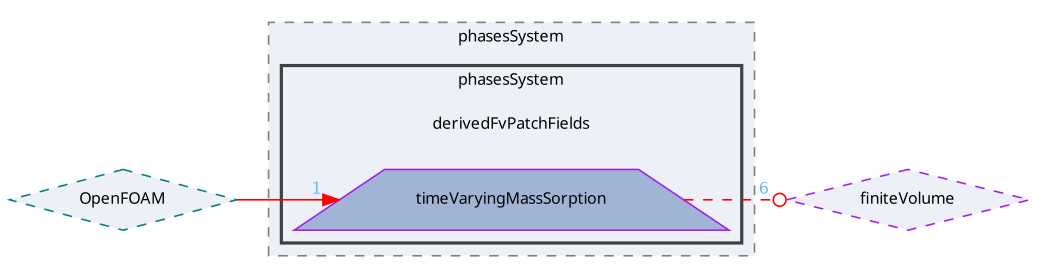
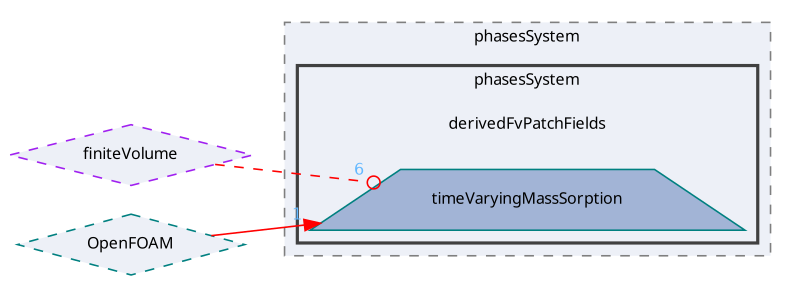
  digraph {
    compound=true
    fontname="Noto Sans"
    rankdir=LR
    node [color=teal fontname="Noto Sans" fontsize=10 shape=diamond fillcolor="#edf0f7" style="filled,dashed"]
    edge [color=red fontcolor=steelblue1 fontname="Noto Sans" fontsize=10 labeldistance=1.5 labelfontname=Helvetica labelfontsize=10]
    n1 [height=0.2 label=derivedFvPatchFields shape=plaintext width=0.4 fillcolor="" style=""]
-   n2 [color=purple fillcolor="#a2b4d6" height=0.2 label=timeVaryingMassSorption shape=trapezium style=filled width=0.4]
+   n2 [fillcolor="#a2b4d6" height=0.2 label=timeVaryingMassSorption shape=trapezium style=filled width=0.4]
    n3 [color=purple height=0.2 label=finiteVolume width=0.4]
    n4 [height=0.2 label=OpenFOAM width=0.4]
    subgraph cluster_1 {
      bgcolor="#edf0f7"
      fontsize=10
      label=phasesSystem
      pencolor=grey50
      style="filled,dashed"
      subgraph cluster_2 {
        bgcolor="#edf0f7"
        fontsize=10
        label=phasesSystem
        pencolor=grey25
        style="filled,bold"
        n1
        n2
      }
    }
-   n2 -> n3 [arrowhead=odot headlabel=6 style=dashed]
+   n3 -> n2 [arrowhead=odot headlabel=6 style=dashed]
    n4 -> n2 [arrowhead=normal headlabel=1 style=solid]
  }
